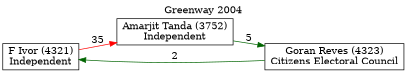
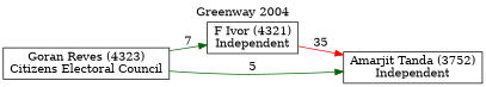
  digraph {
    label="Greenway 2004"
    labelloc=t
    mclimit=10
    rankdir=LR
    node [shape=box]
    edge [color=darkgreen]
    n1 [label="F Ivor (4321)\nIndependent"]
    n2 [label="Amarjit Tanda (3752)\nIndependent"]
    n3 [label="Goran Reves (4323)\nCitizens Electoral Council"]
    n1 -> n2 [color=red label=35]
-   n3 -> n1 [label=2]
-   n2 -> n3 [label=5]
+   n3 -> n1 [label=7]
+   n3 -> n2 [label=5]
  }
